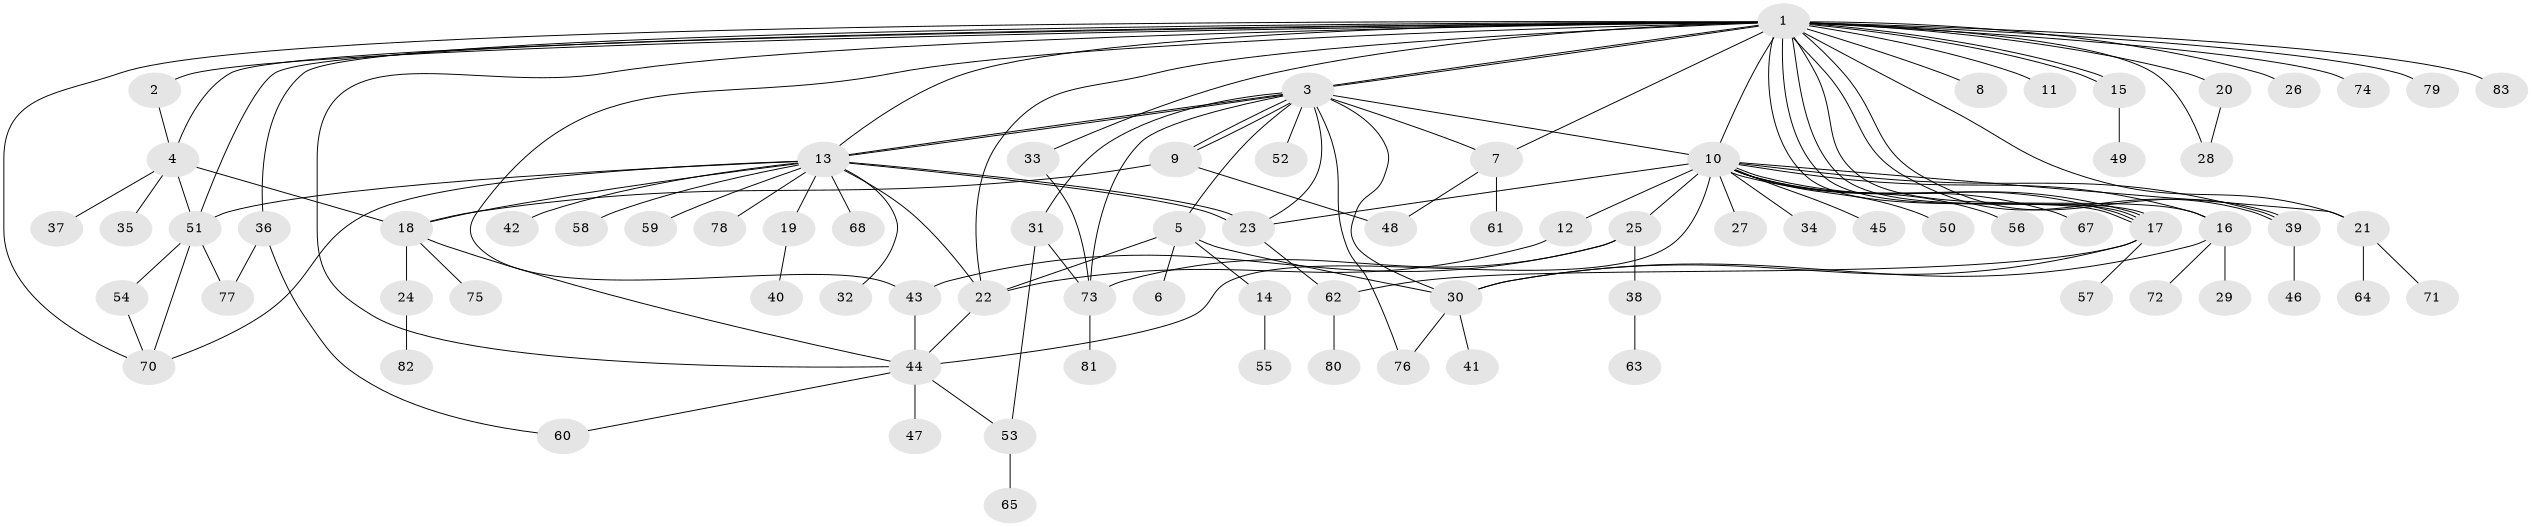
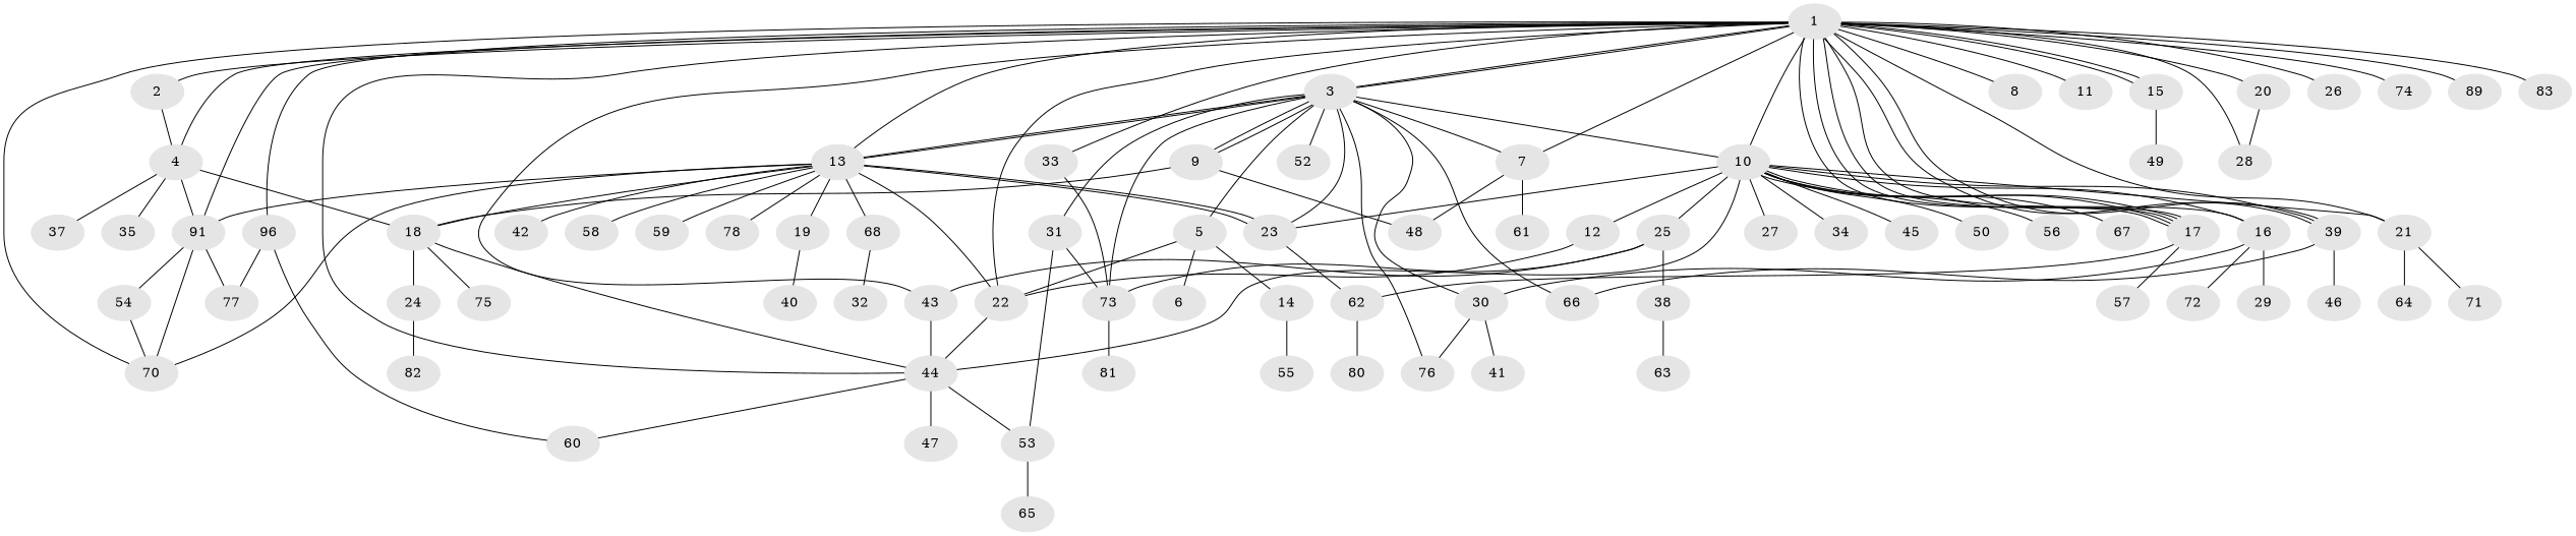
  graph {
    node [color=gray90 style=filled]
    1
    2
    3
    4
    7
    8
    10
    11
    13
    15
    16
    17
    20
    21
    22
    26
    28
    33
-   36
+   36 [label=96]
    39
    43
    44
-   51
+   51 [label=91]
    70
    74
-   79
+   79 [label=89]
    83
    5
    9
    23
    30
    31
    52
+   66
    73
    76
    18
    35
    37
    48
    61
    12
    25
    27
    34
    45
    50
    56
    67
    19
    32
    42
    58
    59
    68
    78
    49
    29
    72
    57
    62
    64
    71
    60
    77
    46
    53
    47
    54
    6
    14
    41
    81
    24
    75
    55
    38
    40
    80
    82
    63
    65
    1 -- 2
    1 -- 3
    1 -- 3
    1 -- 4
    1 -- 7
    1 -- 8
    1 -- 10
    1 -- 11
    1 -- 13
    1 -- 15
    1 -- 15
    1 -- 16
    1 -- 17
    1 -- 17
    1 -- 17
    1 -- 20
    1 -- 21
    1 -- 22
    1 -- 26
    1 -- 28
    1 -- 33
    1 -- 36
    1 -- 39
    1 -- 39
    1 -- 43
    1 -- 44
    1 -- 51
    1 -- 70
    1 -- 74
    1 -- 79
    1 -- 83
    2 -- 4
    3 -- 7
    3 -- 10
    3 -- 13
    3 -- 13
    3 -- 5
    3 -- 9
    3 -- 9
    3 -- 23
    3 -- 30
    3 -- 31
    3 -- 52
+   3 -- 66
    3 -- 73
    3 -- 76
    4 -- 51
    4 -- 18
    4 -- 35
    4 -- 37
    7 -- 48
    7 -- 61
    10 -- 16
    10 -- 17
    10 -- 17
    10 -- 21
    10 -- 39
    10 -- 44
    10 -- 23
    10 -- 12
    10 -- 25
    10 -- 27
    10 -- 34
    10 -- 45
    10 -- 50
    10 -- 56
    10 -- 67
    13 -- 22
    13 -- 51
    13 -- 70
    13 -- 23
    13 -- 23
    13 -- 18
    13 -- 19
-   13 -- 32
+   68 -- 32
    13 -- 42
    13 -- 58
    13 -- 59
    13 -- 68
    13 -- 78
    15 -- 49
    16 -- 30
    16 -- 29
    16 -- 72
-   17 -- 30
    17 -- 57
    17 -- 62
    20 -- 28
    21 -- 64
    21 -- 71
    22 -- 44
    33 -- 73
    36 -- 60
    36 -- 77
+   39 -- 66
    39 -- 46
    43 -- 44
    44 -- 60
    44 -- 53
    44 -- 47
    51 -- 70
    51 -- 77
    51 -- 54
    5 -- 22
-   5 -- 30
    5 -- 6
    5 -- 14
    9 -- 18
    9 -- 48
    23 -- 62
    30 -- 76
    30 -- 41
    31 -- 73
    31 -- 53
    73 -- 81
    18 -- 44
    18 -- 24
    18 -- 75
    12 -- 22
    25 -- 43
    25 -- 73
    25 -- 38
    19 -- 40
    62 -- 80
    53 -- 65
    54 -- 70
    14 -- 55
    24 -- 82
    38 -- 63
  }
